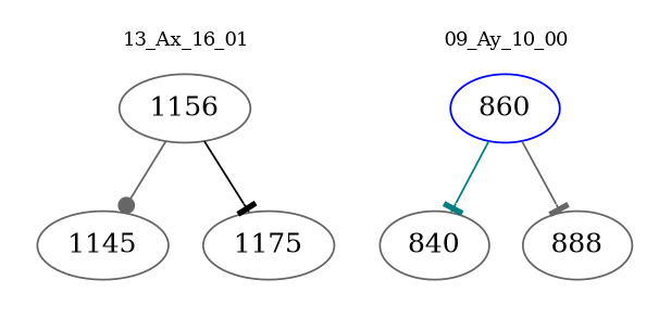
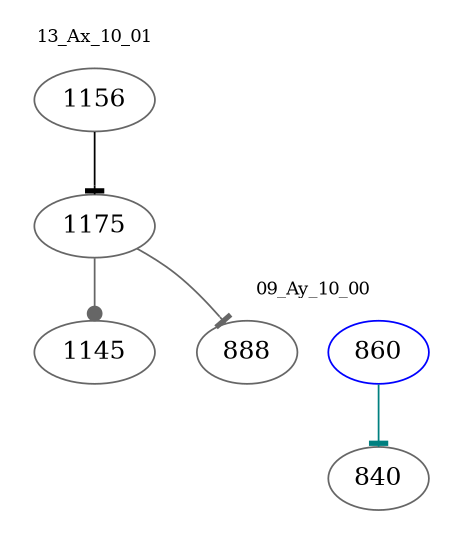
  digraph {
    node [color=gray40]
    edge [arrowhead=tee color=gray40]
    n1 [label=1156]
    n2 [label=1145]
    n3 [label=1175]
    n4 [color=blue label=860]
    n5 [label=840]
    n6 [label=888]
    subgraph cluster_1 {
      color=white
      fontsize=10
-     label="13_Ax_16_01"
+     label="13_Ax_10_01"
      n1
      n2
      n3
    }
    subgraph cluster_2 {
      color=white
      fontsize=10
      label="09_Ay_10_00"
      n4
      n5
      n6
    }
-   n1 -> n2 [arrowhead=dot]
+   n3 -> n2 [arrowhead=dot]
    n1 -> n3 [color=black]
    n4 -> n5 [color=teal]
-   n4 -> n6
+   n3 -> n6
  }
